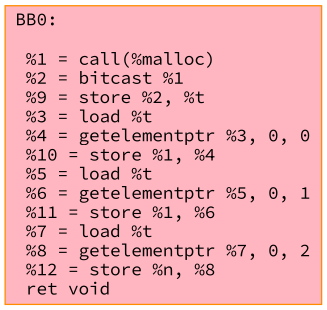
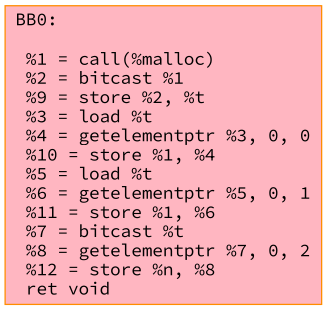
  digraph {
    fontname="Source Code Pro"
-   n1 [label="{BB0:\l\l  %1 = call(%malloc)\l %2 = bitcast %1\l %9 = store %2,  %t\l %3 = load %t\l %4 = getelementptr %3,  0,  0\l %10 = store %1,  %4\l %5 = load %t\l %6 = getelementptr %5,  0,  1\l %11 = store %1,  %6\l %7 = load %t\l %8 = getelementptr %7,  0,  2\l %12 = store %n,  %8\l ret void\l}" shape=record style=filled fillcolor=lightpink color=darkorange fontname="Source Code Pro"]
+   n1 [label="{BB0:\l\l  %1 = call(%malloc)\l %2 = bitcast %1\l %9 = store %2,  %t\l %3 = load %t\l %4 = getelementptr %3,  0,  0\l %10 = store %1,  %4\l %5 = load %t\l %6 = getelementptr %5,  0,  1\l %11 = store %1,  %6\l %7 = bitcast %t\l %8 = getelementptr %7,  0,  2\l %12 = store %n,  %8\l ret void\l}" shape=record style=filled fillcolor=lightpink color=darkorange fontname="Source Code Pro"]
  }
